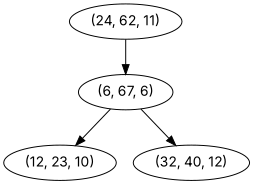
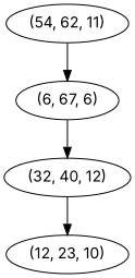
  digraph {
    fontname=Inter
    node [fontname=Inter]
    edge [fontname=Inter]
    "(6, 67, 6)"
    "(12, 23, 10)"
    "(32, 40, 12)"
-   "(54, 62, 11)" [label="(24, 62, 11)"]
-   "(6, 67, 6)" -> "(12, 23, 10)"
+   "(54, 62, 11)"
+   "(32, 40, 12)" -> "(12, 23, 10)"
    "(6, 67, 6)" -> "(32, 40, 12)"
    "(54, 62, 11)" -> "(6, 67, 6)"
  }
